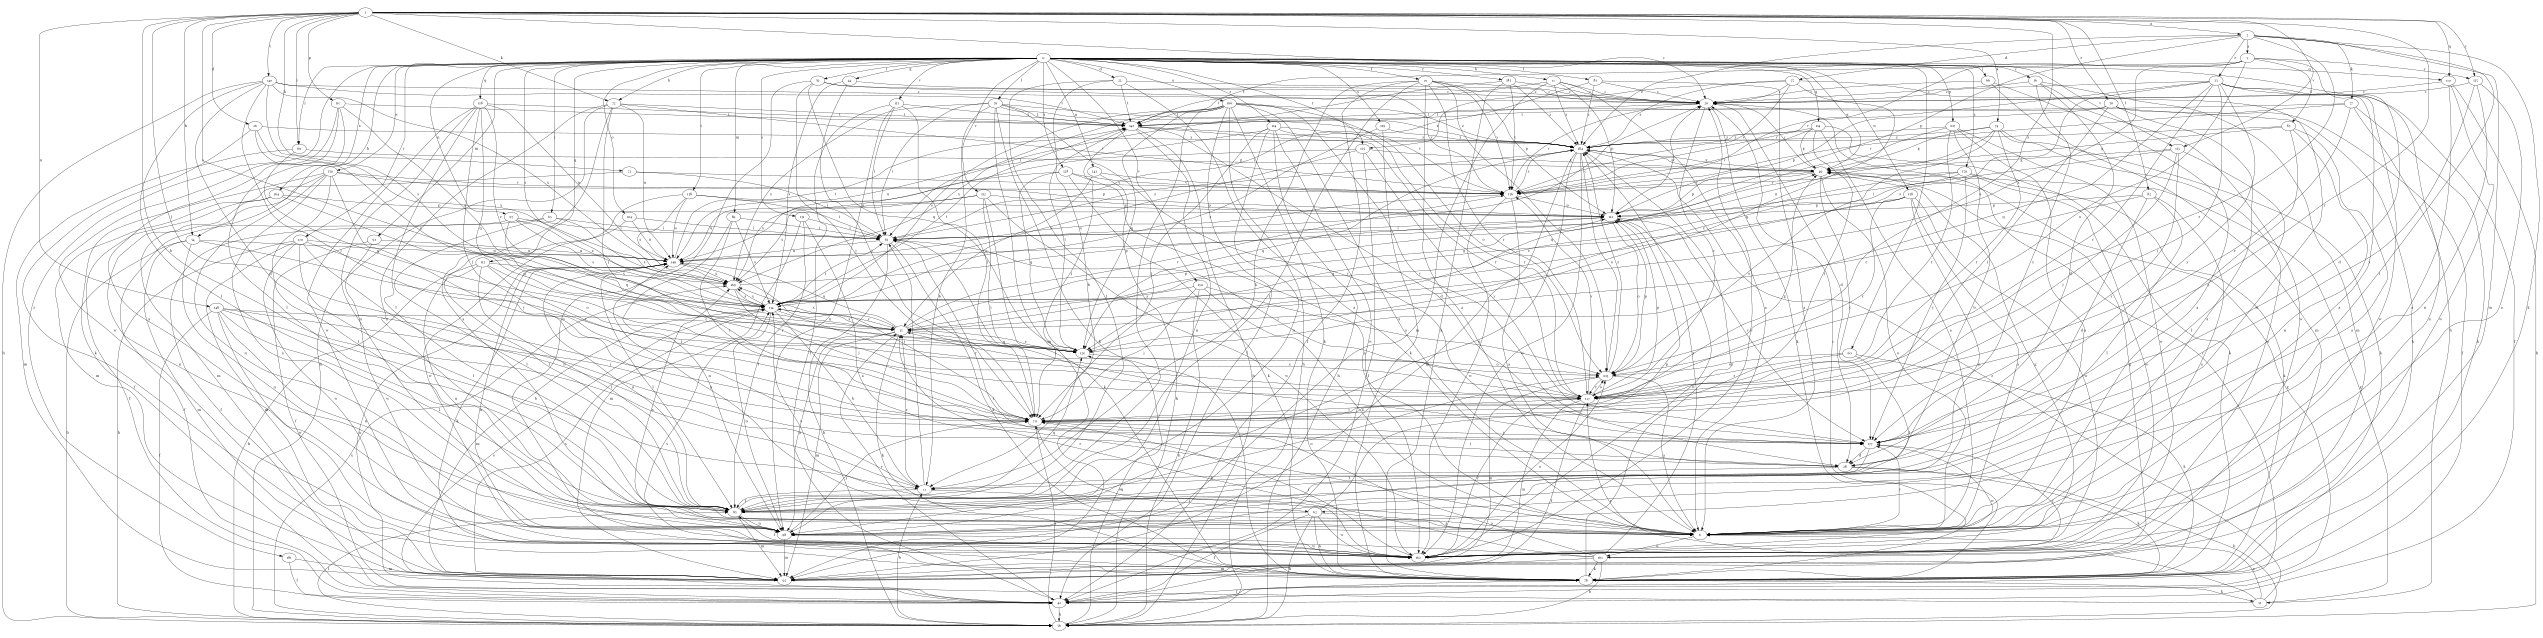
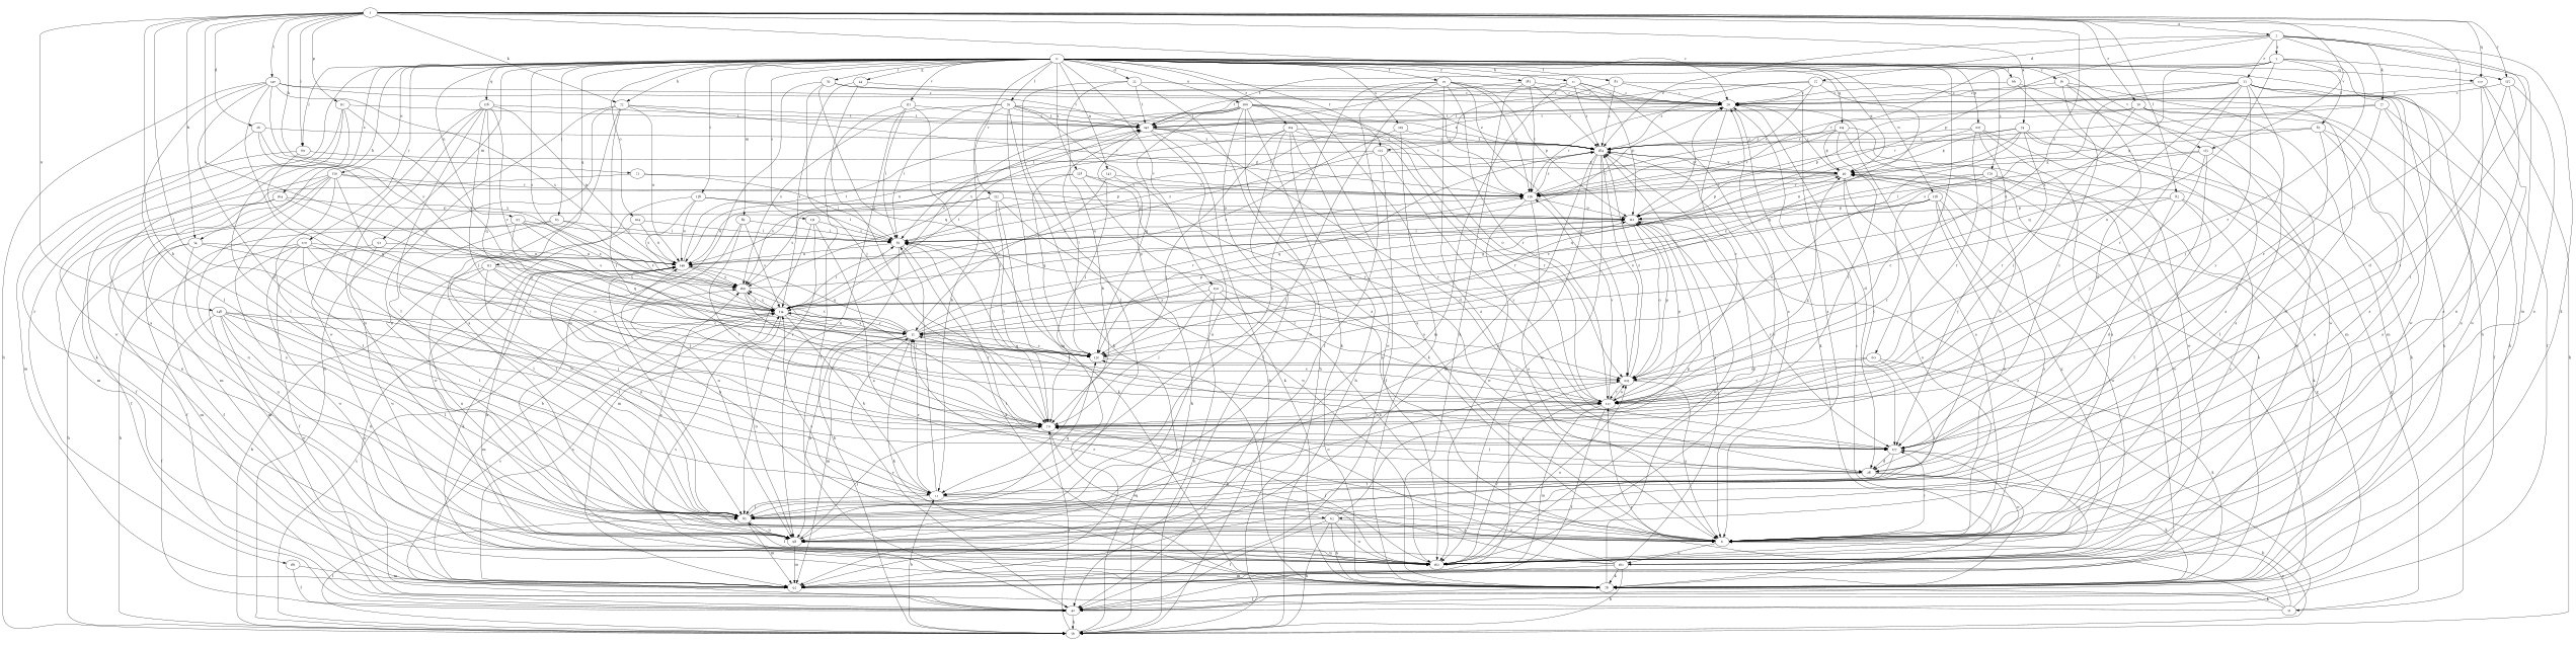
  strict digraph {
    fontname="Playfair Display"
    node [fontname="Playfair Display"]
    edge [fontname="Playfair Display"]
    0
    11
    16
    22
    39
    44
    49
    51
    54
    59
    60
    65
    66
    69
    72
    79
    81
    89
    91
    97
    100
    104
    107
    113
    114
    118
    119
    124
    125
    128
    129
    131
    134
    138
    143
    150
    151
    152
    155
    158
    159
    164
    170
    179
    181
    183
    20
    92
    112
    184
    142
    6
    28
    161
    177
    13
    85
    105
    127
    156
    42
    70
    78
    98
    56
    149
    120
    162
    63
    169
    35
    1
    2
    26
    30
    73
    74
    82
    110
    140
    148
    n82 [label=135]
    5
    27
    33
    62
    77
    83
    0 -> 11 [label=b]
    0 -> 16 [label=c]
    0 -> 22 [label=d]
    0 -> 39 [label=f]
    0 -> 44 [label=g]
    0 -> 49 [label=g]
    0 -> 51 [label=h]
    0 -> 54 [label=h]
    0 -> 59 [label=i]
    0 -> 60 [label=i]
    0 -> 65 [label=j]
    0 -> 66 [label=j]
    0 -> 69 [label=j]
    0 -> 72 [label=k]
    0 -> 79 [label=l]
    0 -> 81 [label=l]
    0 -> 89 [label=m]
    0 -> 91 [label=m]
    0 -> 97 [label=n]
    0 -> 100 [label=o]
    0 -> 104 [label=o]
    0 -> 107 [label=p]
    0 -> 113 [label=q]
    0 -> 114 [label=q]
    0 -> 118 [label=q]
    0 -> 119 [label=q]
    0 -> 124 [label=r]
    0 -> 125 [label=r]
    0 -> 128 [label=s]
    0 -> 129 [label=s]
    0 -> 131 [label=s]
    0 -> 134 [label=s]
    0 -> 138 [label=t]
    0 -> 143 [label=u]
    0 -> 150 [label=v]
    0 -> 151 [label=v]
    0 -> 152 [label=v]
    0 -> 155 [label=v]
    0 -> 158 [label=w]
    0 -> 159 [label=w]
    0 -> 164 [label=x]
    0 -> 170 [label=y]
    0 -> 179 [label=z]
    0 -> 181 [label=z]
    0 -> 183 [label=z]
    11 -> 20 [label=c]
    11 -> 92 [label=m]
    11 -> 112 [label=p]
    11 -> 184 [label=z]
    11 -> 142 [label=t]
    11 -> 6 [label=a]
    16 -> 20 [label=c]
    16 -> 92 [label=m]
    16 -> 28 [label=d]
    16 -> 161 [label=w]
    16 -> 177 [label=y]
    22 -> 20 [label=c]
    22 -> 142 [label=t]
    22 -> 6 [label=a]
    22 -> 13 [label=b]
    22 -> 85 [label=l]
    39 -> 20 [label=c]
    39 -> 112 [label=p]
    39 -> 6 [label=a]
    39 -> 13 [label=b]
    39 -> 85 [label=l]
    39 -> 105 [label=o]
    39 -> 127 [label=r]
    39 -> 156 [label=v]
    39 -> 42 [label=f]
    44 -> 134 [label=s]
    44 -> 20 [label=c]
    44 -> 70 [label=j]
    49 -> 20 [label=c]
    49 -> 112 [label=p]
    49 -> 184 [label=z]
    49 -> 6 [label=o]
    49 -> 177 [label=y]
    49 -> 156 [label=v]
    51 -> 49 [label=g]
    51 -> 134 [label=s]
    51 -> 184 [label=z]
    51 -> 6 [label=a]
    51 -> 127 [label=r]
-   78 -> 51 [label=k]
+   51 -> 78 [label=k]
    54 -> 92 [label=m]
    54 -> 127 [label=r]
    54 -> 98 [label=n]
    54 -> 56 [label=h]
    54 -> 149 [label=u]
    59 -> 20 [label=c]
    59 -> 156 [label=v]
    59 -> 70 [label=j]
    59 -> 120 [label=q]
    59 -> 162 [label=w]
    60 -> 85 [label=l]
    60 -> 105 [label=o]
    60 -> 127 [label=r]
    60 -> 78 [label=k]
    65 -> 134 [label=s]
    65 -> 85 [label=l]
    65 -> 42 [label=f]
    65 -> 63 [label=i]
    66 -> 20 [label=c]
    66 -> 92 [label=m]
    66 -> 6 [label=a]
    69 -> 49 [label=g]
    69 -> 92 [label=m]
    69 -> 120 [label=q]
    72 -> 142 [label=t]
    72 -> 6 [label=a]
    72 -> 156 [label=v]
    72 -> 70 [label=j]
    72 -> 98 [label=n]
    72 -> 56 [label=h]
    72 -> 149 [label=u]
    79 -> 92 [label=m]
    79 -> 184 [label=z]
    79 -> 142 [label=t]
    79 -> 177 [label=y]
    79 -> 13 [label=b]
    79 -> 156 [label=v]
    79 -> 78 [label=k]
    79 -> 63 [label=i]
    79 -> 169 [label=x]
    81 -> 20 [label=c]
    81 -> 184 [label=z]
    81 -> 6 [label=a]
    81 -> 63 [label=i]
    89 -> 134 [label=s]
    89 -> 177 [label=y]
    89 -> 98 [label=n]
    89 -> 63 [label=i]
    91 -> 42 [label=f]
    91 -> 149 [label=u]
    91 -> 162 [label=w]
    97 -> 134 [label=s]
    97 -> 42 [label=f]
    97 -> 120 [label=q]
    97 -> 63 [label=i]
    97 -> 169 [label=x]
    100 -> 134 [label=s]
    100 -> 184 [label=z]
    100 -> 142 [label=t]
    100 -> 6 [label=a]
    100 -> 177 [label=y]
-   100 -> 85 [label=l]
    100 -> 105 [label=o]
    100 -> 42 [label=f]
    100 -> 78 [label=k]
    100 -> 56 [label=h]
    100 -> 120 [label=q]
    100 -> 169 [label=x]
    104 -> 85 [label=l]
    104 -> 149 [label=u]
    104 -> 63 [label=i]
    107 -> 184 [label=z]
    107 -> 6 [label=a]
    107 -> 13 [label=b]
    107 -> 127 [label=r]
    107 -> 120 [label=q]
    107 -> 162 [label=w]
    113 -> 85 [label=l]
    113 -> 127 [label=r]
    113 -> 70 [label=j]
    113 -> 98 [label=u]
    113 -> 56 [label=h]
    113 -> 169 [label=x]
    114 -> 49 [label=g]
    114 -> 184 [label=z]
    114 -> 6 [label=a]
    114 -> 156 [label=v]
    114 -> 70 [label=j]
    114 -> 78 [label=k]
    118 -> 142 [label=t]
    118 -> 85 [label=l]
    118 -> 70 [label=j]
    118 -> 98 [label=n]
    118 -> 149 [label=u]
    118 -> 120 [label=q]
    118 -> 162 [label=w]
    118 -> 35 [label=e]
    119 -> 20 [label=c]
    119 -> 6 [label=a]
    119 -> 56 [label=h]
    119 -> 162 [label=w]
    124 -> 184 [label=z]
    124 -> 127 [label=r]
    124 -> 70 [label=j]
    124 -> 98 [label=n]
    124 -> 56 [label=h]
    124 -> 149 [label=u]
    124 -> 162 [label=w]
    125 -> 49 [label=g]
    125 -> 134 [label=s]
    125 -> 177 [label=y]
    125 -> 42 [label=f]
    125 -> 149 [label=u]
    128 -> 6 [label=a]
    128 -> 156 [label=v]
    128 -> 78 [label=k]
    128 -> 120 [label=q]
    128 -> 169 [label=x]
    129 -> 134 [label=s]
    129 -> 184 [label=z]
    129 -> 78 [label=k]
    131 -> 92 [label=m]
    131 -> 6 [label=a]
    131 -> 85 [label=l]
    131 -> 63 [label=i]
    134 -> 92 [label=m]
    134 -> 142 [label=t]
    134 -> 13 [label=b]
    134 -> 127 [label=r]
    134 -> 98 [label=n]
    134 -> 63 [label=i]
    134 -> 169 [label=x]
    134 -> 35 [label=e]
    138 -> 112 [label=p]
    138 -> 149 [label=u]
    138 -> 162 [label=w]
    138 -> 63 [label=i]
    138 -> 169 [label=x]
    143 -> 156 [label=v]
    143 -> 56 [label=h]
    143 -> 35 [label=e]
    150 -> 134 [label=s]
    150 -> 6 [label=a]
    150 -> 105 [label=o]
    150 -> 70 [label=j]
    150 -> 56 [label=h]
    151 -> 142 [label=t]
    151 -> 42 [label=f]
    151 -> 70 [label=j]
    151 -> 98 [label=n]
    151 -> 63 [label=i]
    152 -> 112 [label=p]
    152 -> 70 [label=j]
    152 -> 78 [label=k]
    152 -> 149 [label=u]
    152 -> 162 [label=w]
    152 -> 169 [label=x]
    155 -> 49 [label=g]
    155 -> 177 [label=y]
    155 -> 85 [label=l]
    155 -> 70 [label=j]
    155 -> 63 [label=i]
    158 -> 112 [label=p]
    158 -> 6 [label=a]
    158 -> 127 [label=r]
    158 -> 98 [label=n]
    158 -> 120 [label=q]
    158 -> 162 [label=w]
    159 -> 92 [label=m]
    159 -> 112 [label=p]
    159 -> 6 [label=a]
    159 -> 177 [label=y]
    159 -> 85 [label=l]
    159 -> 156 [label=v]
    159 -> 42 [label=f]
    159 -> 98 [label=n]
    164 -> 112 [label=p]
    164 -> 42 [label=f]
    164 -> 98 [label=n]
    164 -> 120 [label=q]
    170 -> 92 [label=m]
    170 -> 13 [label=b]
    170 -> 85 [label=l]
    170 -> 105 [label=o]
    170 -> 56 [label=h]
    170 -> 149 [label=u]
    170 -> 162 [label=w]
    179 -> 177 [label=y]
    179 -> 105 [label=o]
    179 -> 156 [label=v]
    179 -> 78 [label=k]
    179 -> 162 [label=w]
    179 -> 35 [label=e]
    181 -> 92 [label=m]
    181 -> 42 [label=f]
    183 -> 20 [label=c]
    183 -> 184 [label=z]
    183 -> 156 [label=v]
    183 -> 78 [label=k]
    183 -> 63 [label=i]
    20 -> 142 [label=t]
    20 -> 28 [label=d]
    20 -> 127 [label=r]
    20 -> 156 [label=v]
    20 -> 78 [label=k]
    92 -> 134 [label=s]
    112 -> 20 [label=c]
    112 -> 177 [label=y]
    112 -> 105 [label=o]
    112 -> 162 [label=w]
    112 -> 63 [label=i]
    184 -> 49 [label=g]
    184 -> 92 [label=m]
    184 -> 105 [label=o]
    184 -> 98 [label=n]
    184 -> 120 [label=q]
    184 -> 162 [label=w]
    142 -> 184 [label=z]
    142 -> 28 [label=d]
    142 -> 127 [label=r]
    142 -> 70 [label=j]
    142 -> 98 [label=n]
    142 -> 56 [label=h]
    6 -> 134 [label=s]
    6 -> 161 [label=w]
    6 -> 177 [label=y]
    6 -> 169 [label=x]
    28 -> 13 [label=b]
    28 -> 70 [label=j]
    28 -> 78 [label=k]
    28 -> 56 [label=h]
    28 -> 63 [label=i]
    161 -> 49 [label=g]
    161 -> 92 [label=m]
    161 -> 184 [label=z]
    161 -> 177 [label=y]
    161 -> 85 [label=l]
    161 -> 78 [label=k]
    161 -> 56 [label=h]
    161 -> 63 [label=i]
    161 -> 35 [label=e]
    177 -> 28 [label=d]
    177 -> 85 [label=l]
    177 -> 162 [label=w]
    13 -> 85 [label=l]
    13 -> 63 [label=i]
    13 -> 35 [label=e]
    13 -> 62 [label=i]
    85 -> 92 [label=m]
    85 -> 6 [label=a]
    85 -> 105 [label=o]
    85 -> 98 [label=n]
    85 -> 149 [label=u]
    85 -> 120 [label=q]
    105 -> 92 [label=m]
    105 -> 112 [label=p]
    105 -> 184 [label=z]
    105 -> 6 [label=a]
    105 -> 127 [label=r]
    127 -> 92 [label=m]
    127 -> 112 [label=p]
    127 -> 105 [label=o]
    127 -> 156 [label=v]
    127 -> 42 [label=f]
    127 -> 70 [label=j]
    127 -> 63 [label=i]
    127 -> 35 [label=e]
    156 -> 112 [label=p]
    156 -> 184 [label=z]
    156 -> 6 [label=a]
    156 -> 149 [label=u]
    156 -> 162 [label=w]
    42 -> 49 [label=g]
    42 -> 20 [label=c]
    42 -> 56 [label=h]
    42 -> 149 [label=u]
    42 -> 35 [label=e]
    70 -> 49 [label=g]
    70 -> 177 [label=y]
    70 -> 162 [label=w]
    78 -> 134 [label=s]
    78 -> 20 [label=c]
    78 -> 184 [label=z]
    78 -> 42 [label=f]
    98 -> 92 [label=m]
    98 -> 70 [label=j]
    98 -> 162 [label=w]
    56 -> 13 [label=b]
    56 -> 85 [label=l]
    56 -> 70 [label=j]
    56 -> 120 [label=q]
    56 -> 169 [label=x]
    149 -> 142 [label=t]
    149 -> 85 [label=l]
    149 -> 70 [label=j]
    149 -> 78 [label=k]
    149 -> 169 [label=x]
    120 -> 142 [label=t]
    120 -> 105 [label=o]
    120 -> 35 [label=e]
    162 -> 49 [label=g]
    162 -> 20 [label=c]
    162 -> 105 [label=o]
    162 -> 127 [label=r]
    162 -> 70 [label=j]
    162 -> 149 [label=u]
    63 -> 20 [label=c]
    63 -> 184 [label=z]
    63 -> 78 [label=k]
    63 -> 56 [label=h]
    63 -> 149 [label=u]
    169 -> 134 [label=s]
    169 -> 112 [label=p]
    169 -> 70 [label=j]
    35 -> 49 [label=g]
    35 -> 134 [label=s]
    35 -> 92 [label=m]
    35 -> 112 [label=p]
    35 -> 156 [label=v]
    35 -> 78 [label=k]
    35 -> 98 [label=n]
    35 -> 149 [label=u]
    35 -> 120 [label=q]
    35 -> 169 [label=x]
    1 -> 54 [label=h]
    1 -> 69 [label=j]
    1 -> 72 [label=k]
    1 -> 119 [label=q]
    1 -> 134 [label=s]
    1 -> 155 [label=v]
    1 -> 20 [label=c]
    1 -> 13 [label=b]
    1 -> 105 [label=o]
    1 -> 127 [label=r]
    1 -> 70 [label=j]
    1 -> 2 [label=a]
    1 -> 26 [label=d]
    1 -> 30 [label=e]
    1 -> 73 [label=k]
    1 -> 74 [label=k]
    1 -> 82 [label=l]
    1 -> 110 [label=p]
    1 -> 140 [label=t]
    1 -> 148 [label=u]
    1 -> n82 [label=y]
    2 -> 92 [label=m]
    2 -> 112 [label=p]
    2 -> 184 [label=z]
    2 -> 127 [label=r]
    2 -> 78 [label=k]
    2 -> 5 [label=a]
    2 -> 27 [label=d]
    2 -> 33 [label=e]
    2 -> 62 [label=i]
    2 -> 77 [label=k]
    26 -> 184 [label=z]
    26 -> 78 [label=k]
    26 -> 169 [label=x]
    26 -> 35 [label=e]
    30 -> 112 [label=p]
    30 -> 142 [label=t]
    30 -> 6 [label=a]
    30 -> 42 [label=f]
    30 -> 70 [label=j]
    30 -> 78 [label=k]
    73 -> 92 [label=m]
    73 -> 156 [label=v]
    73 -> 63 [label=i]
    74 -> 49 [label=g]
    74 -> 184 [label=z]
    74 -> 127 [label=r]
    74 -> 78 [label=k]
    74 -> 149 [label=u]
    74 -> 162 [label=w]
    74 -> 35 [label=e]
    82 -> 112 [label=p]
    82 -> 6 [label=a]
    82 -> 28 [label=d]
    82 -> 85 [label=l]
    82 -> 35 [label=e]
    110 -> 134 [label=s]
    110 -> 142 [label=t]
    110 -> 6 [label=a]
    110 -> 85 [label=l]
    110 -> 162 [label=w]
    140 -> 134 [label=s]
    140 -> 20 [label=c]
    140 -> 142 [label=t]
    140 -> 28 [label=d]
    140 -> 85 [label=l]
    140 -> 70 [label=j]
    140 -> 56 [label=h]
    140 -> 169 [label=x]
    148 -> 13 [label=b]
    148 -> 85 [label=l]
    148 -> 42 [label=f]
    148 -> 70 [label=j]
    148 -> 98 [label=n]
    148 -> 162 [label=w]
    148 -> 35 [label=e]
    n82 -> 20 [label=c]
    n82 -> 6 [label=a]
    n82 -> 177 [label=y]
    n82 -> 98 [label=n]
    5 -> 134 [label=s]
    5 -> 142 [label=t]
    5 -> 28 [label=d]
    5 -> 105 [label=o]
    5 -> 156 [label=v]
    5 -> n82 [label=y]
    5 -> 83 [label=l]
    27 -> 125 [label=j]
    27 -> 20 [label=c]
    27 -> 184 [label=z]
    27 -> 156 [label=v]
    27 -> 98 [label=n]
    27 -> 120 [label=q]
    33 -> 134 [label=s]
    33 -> 20 [label=c]
    33 -> 6 [label=a]
    33 -> 177 [label=y]
    33 -> 127 [label=r]
    33 -> 156 [label=v]
    33 -> 42 [label=f]
    33 -> 70 [label=j]
    33 -> 120 [label=q]
    33 -> 162 [label=w]
    62 -> 112 [label=p]
    62 -> 6 [label=a]
    62 -> 42 [label=f]
    62 -> 78 [label=k]
    62 -> 56 [label=h]
    62 -> 149 [label=u]
    62 -> 162 [label=w]
    77 -> 142 [label=t]
    77 -> 6 [label=a]
    77 -> 127 [label=r]
    77 -> 156 [label=v]
    77 -> 78 [label=k]
    83 -> 49 [label=g]
    83 -> 184 [label=z]
    83 -> 6 [label=a]
    83 -> 177 [label=y]
    83 -> 98 [label=n]
  }
